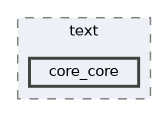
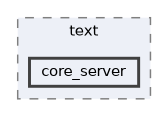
  digraph {
    compound=true
    rankdir=LR
-   n1 [color=grey25 fillcolor="#edf0f7" fontname=Helvetica fontsize=10 height=0.2 label=core_core shape=box style="filled,bold" width=0.4]
+   n1 [color=grey25 fillcolor="#edf0f7" fontname=Helvetica fontsize=10 height=0.2 label=core_server shape=box style="filled,bold" width=0.4]
    subgraph cluster_1 {
      bgcolor="#edf0f7"
      fontname=Helvetica
      fontsize=10
      label=text
      pencolor=grey50
      style="filled,dashed"
      n1
    }
  }
